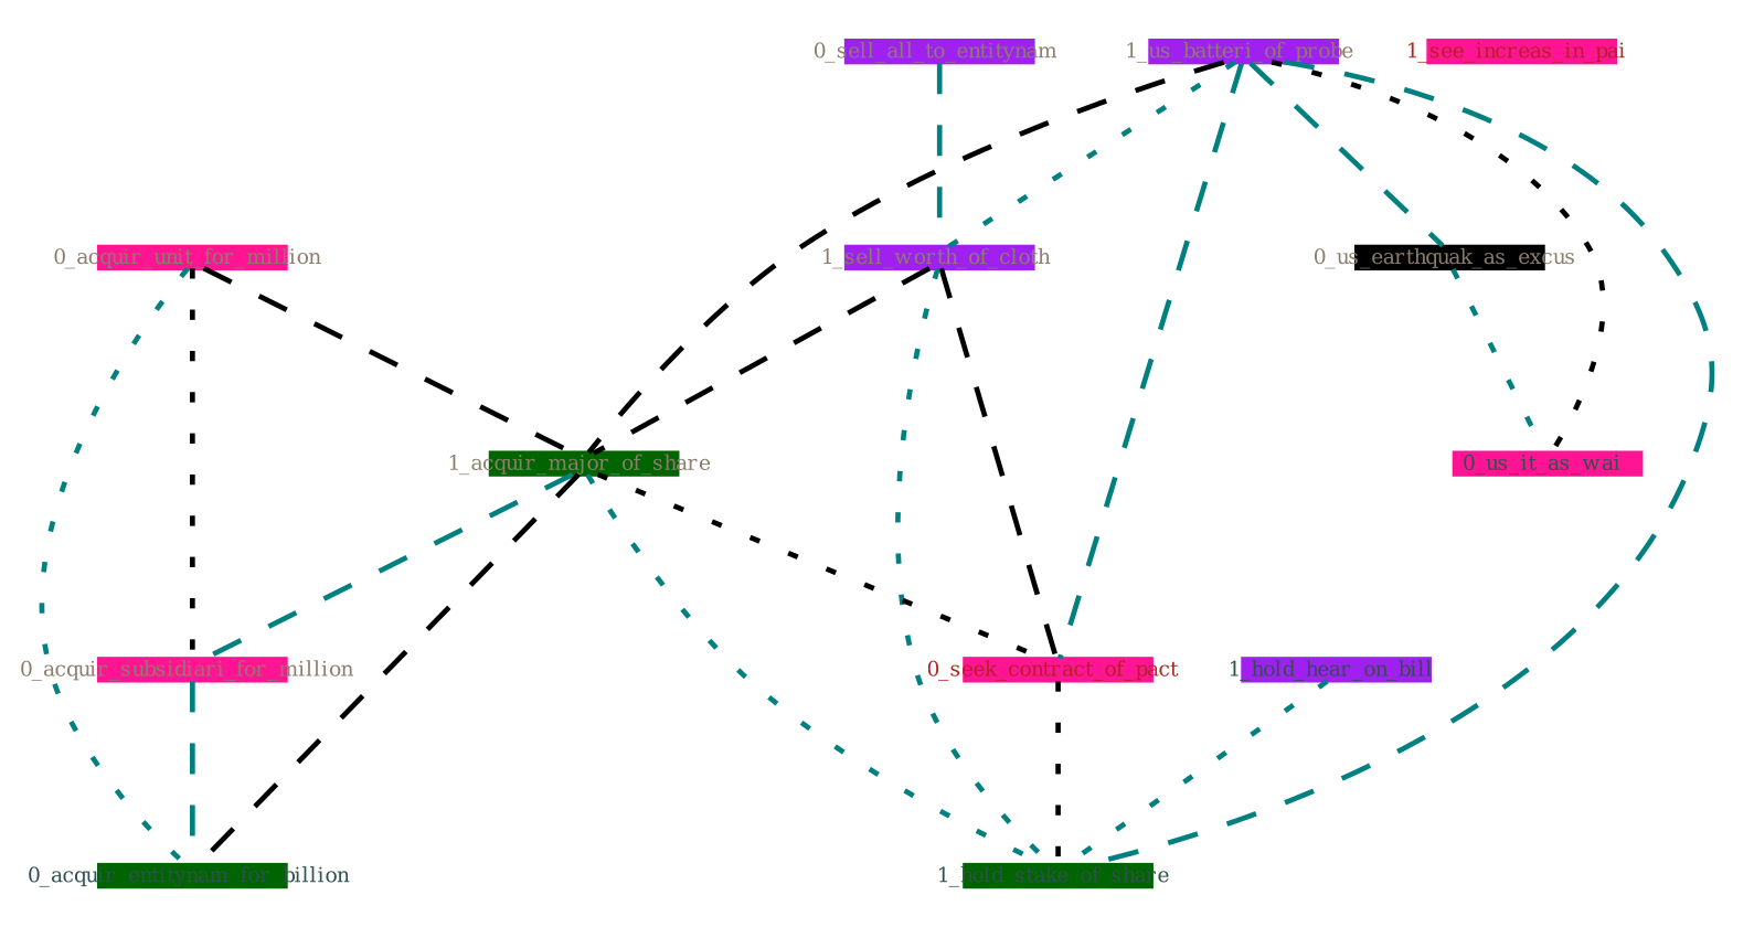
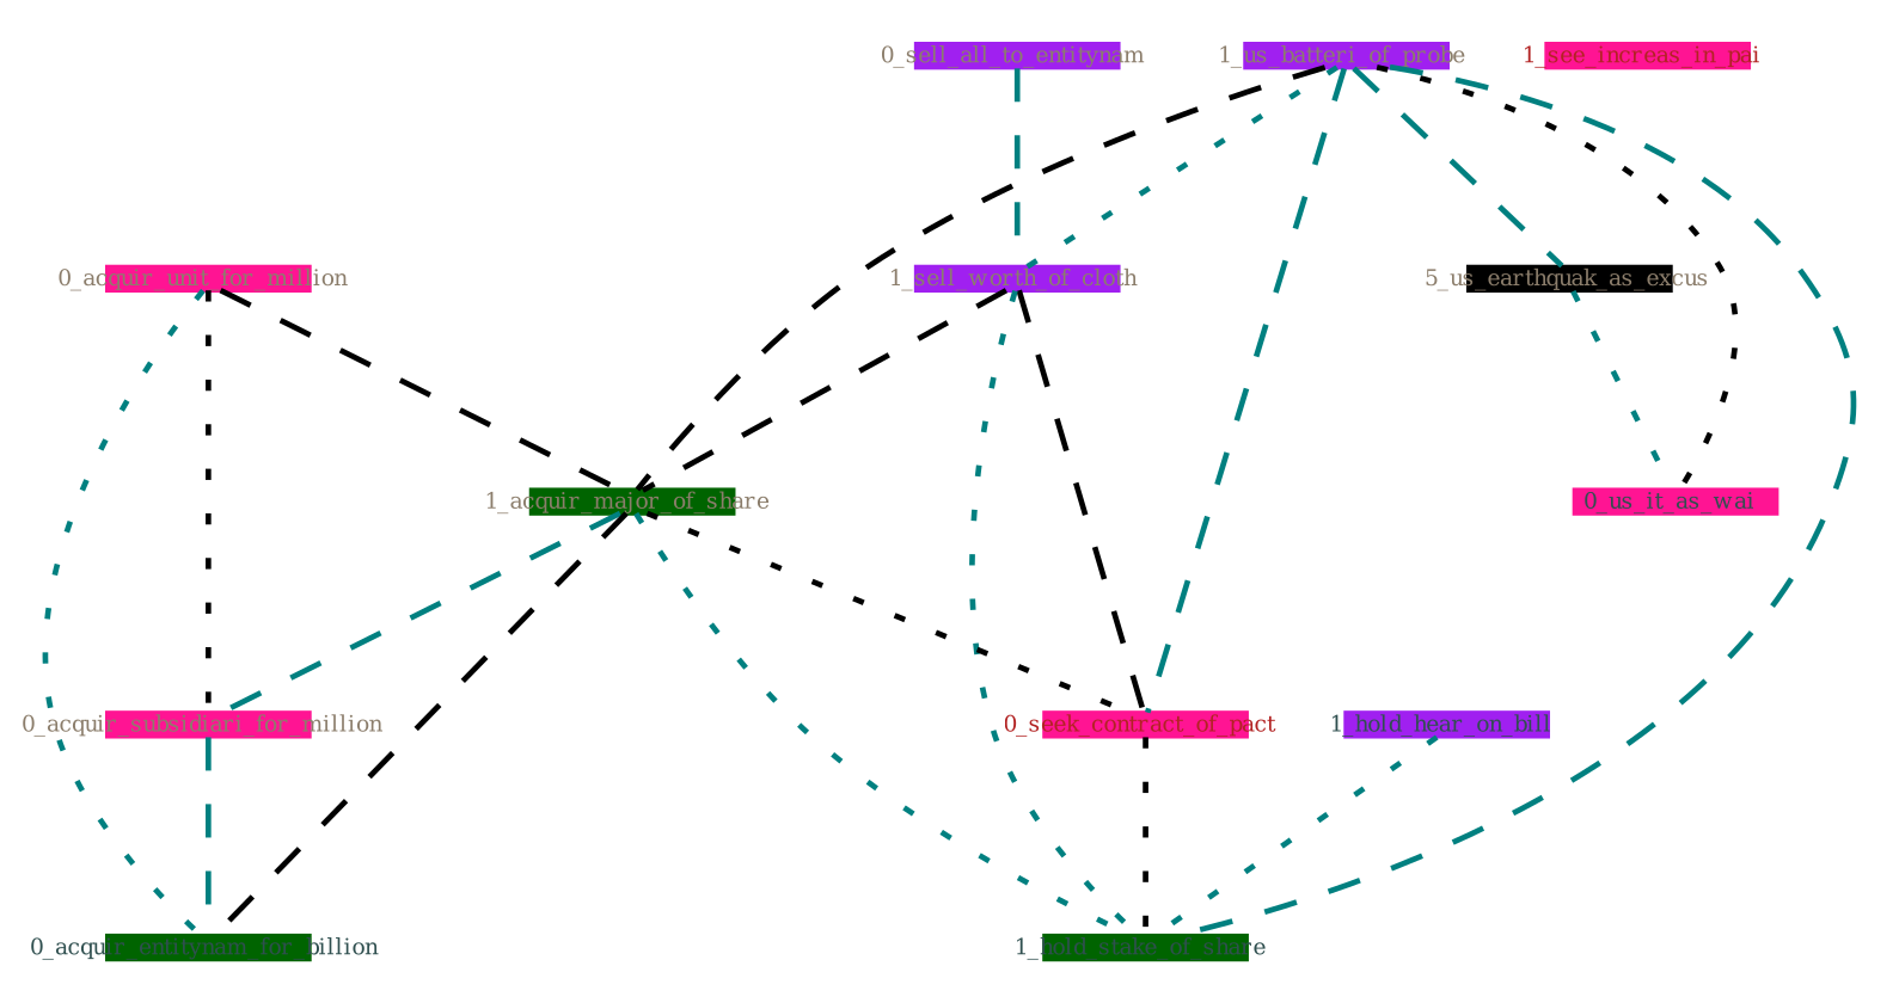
  graph {
    node [color=deeppink fixedsize=true fontcolor="#8b7d6b" fontsize=4 shape=polygon style=filled]
    edge [color=teal w=1 style=dashed]
    "0_sell_all_to_entitynam " [color=purple height=.06 width=.5]
    "1_us_batteri_of_probe " [color=purple height=.06 width=.5]
    "1_sell_worth_of_cloth " [color=purple height=.06 width=.5]
    "0_acquir_unit_for_million " [height=.06 width=.5]
-   "0_us_earthquak_as_excus " [color=black height=.06 width=.5]
+   "0_us_earthquak_as_excus " [color=black height=.06 width=.5 label="5_us_earthquak_as_excus"]
    "1_acquir_major_of_share " [color=darkgreen height=.06 width=.5]
    "0_acquir_subsidiari_for_million " [height=.06 width=.5]
    "0_seek_contract_of_pact " [fontcolor="#b22222" height=.06 width=.5]
    "1_see_increas_in_pai " [fontcolor="#b22222" height=.06 width=.5]
    "0_us_it_as_wai " [fontcolor="#2f4f4f" height=.06 width=.5]
    "1_hold_stake_of_share " [color=darkgreen fontcolor="#2f4f4f" height=.06 width=.5]
    "0_acquir_entitynam_for_billion " [color=darkgreen fontcolor="#2f4f4f" height=.06 width=.5]
    "1_hold_hear_on_bill " [color=purple fontcolor="#2f4f4f" height=.06 width=.5]
    subgraph sub_1 {
      "0_sell_all_to_entitynam "
      "1_us_batteri_of_probe "
      "1_sell_worth_of_cloth "
      "0_acquir_unit_for_million "
      "0_us_earthquak_as_excus "
      "1_acquir_major_of_share "
      "0_acquir_subsidiari_for_million "
    }
    subgraph sub_2 {
      "0_seek_contract_of_pact "
      "1_see_increas_in_pai "
    }
    "0_sell_all_to_entitynam " -- "1_sell_worth_of_cloth "
    "1_us_batteri_of_probe " -- "1_sell_worth_of_cloth " [style=dotted]
    "1_us_batteri_of_probe " -- "0_us_earthquak_as_excus "
    "1_us_batteri_of_probe " -- "1_acquir_major_of_share " [color=black]
    "1_us_batteri_of_probe " -- "0_seek_contract_of_pact "
    "1_us_batteri_of_probe " -- "0_us_it_as_wai " [color=black style=dotted]
    "1_us_batteri_of_probe " -- "1_hold_stake_of_share "
    "1_sell_worth_of_cloth " -- "1_acquir_major_of_share " [color=black]
    "1_sell_worth_of_cloth " -- "0_seek_contract_of_pact " [color=black]
    "1_sell_worth_of_cloth " -- "1_hold_stake_of_share " [style=dotted]
    "0_acquir_unit_for_million " -- "1_acquir_major_of_share " [color=black]
    "0_acquir_unit_for_million " -- "0_acquir_subsidiari_for_million " [color=black w=3 style=dotted]
    "0_acquir_unit_for_million " -- "0_acquir_entitynam_for_billion " [w=2 style=dotted]
    "0_us_earthquak_as_excus " -- "0_us_it_as_wai " [w=2 style=dotted]
    "1_acquir_major_of_share " -- "0_acquir_subsidiari_for_million "
    "1_acquir_major_of_share " -- "0_seek_contract_of_pact " [color=black style=dotted]
    "1_acquir_major_of_share " -- "1_hold_stake_of_share " [w=2 style=dotted]
    "1_acquir_major_of_share " -- "0_acquir_entitynam_for_billion " [color=black]
    "0_acquir_subsidiari_for_million " -- "0_acquir_entitynam_for_billion " [w=2]
    "0_seek_contract_of_pact " -- "1_hold_stake_of_share " [color=black style=dotted]
    "1_hold_hear_on_bill " -- "1_hold_stake_of_share " [style=dotted]
  }
